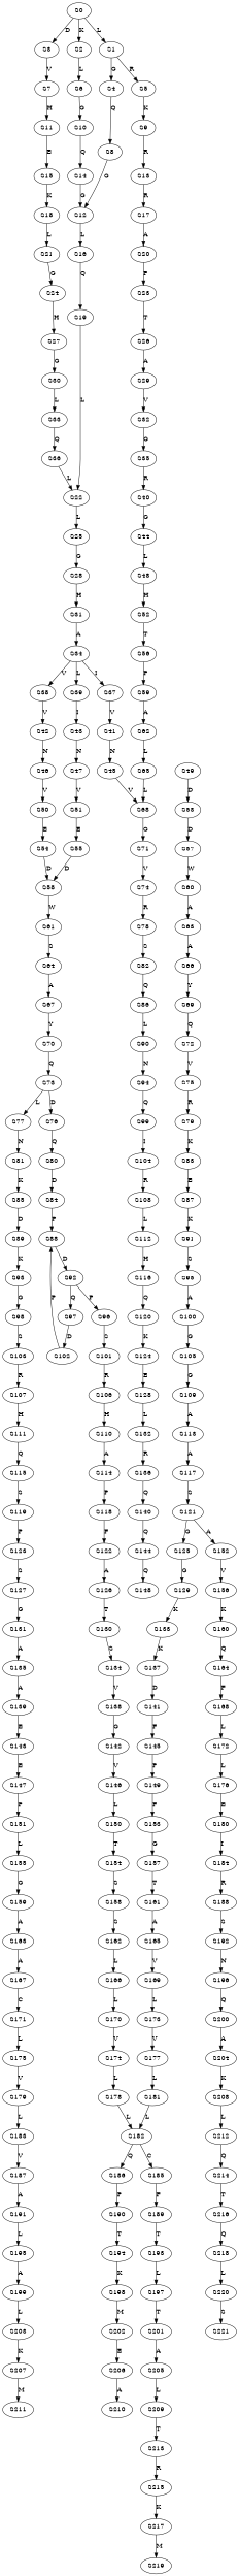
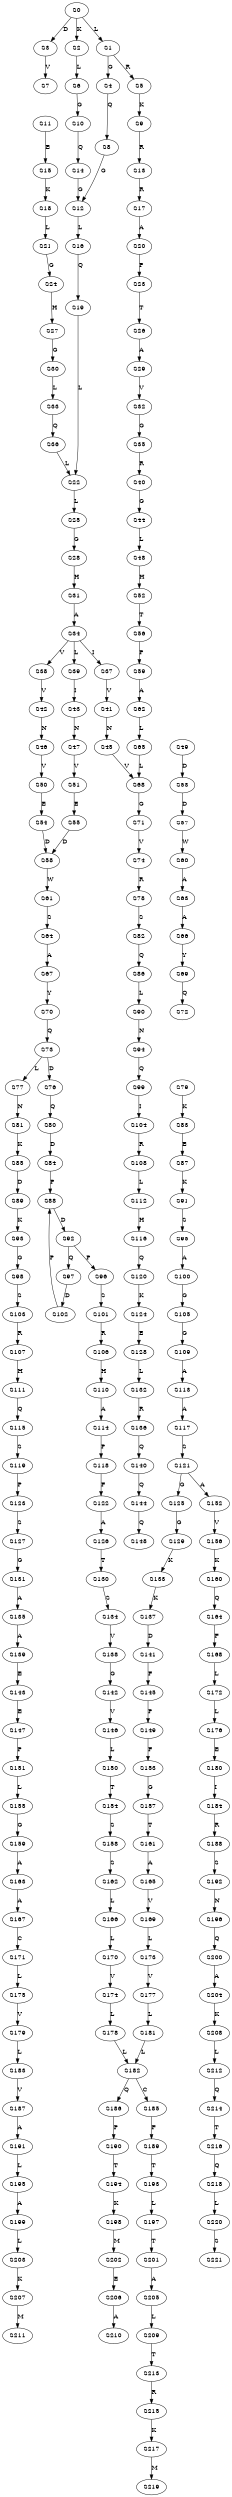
  strict digraph {
    fontname="DejaVu Serif"
    node [fontname="DejaVu Serif"]
    edge [fontname="DejaVu Serif"]
    S0
    S1
    S2
    S3
    S4
    S5
    S6
    S7
    S8
    S9
    S10
    S11
    S12
    S13
    S14
    S15
    S16
    S17
    S18
    S19
    S20
    S21
    S22
    S23
    S24
    S25
    S26
    S27
    S28
    S29
    S30
    S31
    S32
    S33
    S34
    S35
    S36
    S37
    S38
    S39
    S40
    S41
    S42
    S43
    S44
    S45
    S46
    S47
    S48
    S68
    S50
    S51
    S52
    S49
    S53
    S54
    S55
    S56
    S57
    S58
    S59
    S60
    S61
    S62
    S63
    S64
    S65
    S66
    S67
    S69
    S70
    S71
    S72
    S73
    S74
-   S75
    S76
    S77
    S78
    S79
    S80
    S81
    S82
    S83
    S84
    S85
    S86
    S87
    S88
    S89
    S90
    S91
    S92
    S93
    S94
    S95
    S96
    S97
    S98
    S99
    S100
    S101
    S102
    S103
    S104
    S105
    S106
    S107
    S108
    S109
    S110
    S111
    S112
    S113
    S114
    S115
    S116
    S117
    S118
    S119
    S120
    S121
    S122
    S123
    S124
    S125
    S152
    S126
    S127
    S128
    S129
    S130
    S131
    S132
    S133
    S134
    S135
    S136
    S137
    S138
    S139
    S140
    S141
    S142
    S143
    S144
    S145
    S146
    S147
    S148
    S149
    S150
    S151
    S153
    S154
    S155
    S156
    S157
    S158
    S159
    S160
    S161
    S162
    S163
    S164
    S165
    S166
    S167
    S168
    S169
    S170
    S171
    S172
    S173
    S174
    S175
    S176
    S177
    S178
    S179
    S180
    S181
    S182
    S183
    S184
    S185
    S186
    S187
    S188
    S189
    S190
    S191
    S192
    S193
    S194
    S195
    S196
    S197
    S198
    S199
    S200
    S201
    S202
    S203
    S204
    S205
    S206
    S207
    S208
    S209
    S210
    S211
    S212
    S213
    S214
    S215
    S216
    S217
    S218
    S219
    S220
    S221
    S0 -> S1 [label=L]
    S0 -> S2 [label=K]
    S0 -> S3 [label=D]
    S1 -> S4 [label=G]
    S1 -> S5 [label=R]
    S2 -> S6 [label=L]
    S3 -> S7 [label=V]
    S4 -> S8 [label=Q]
    S5 -> S9 [label=K]
    S6 -> S10 [label=G]
-   S7 -> S11 [label=H]
    S8 -> S12 [label=G]
    S9 -> S13 [label=R]
    S10 -> S14 [label=Q]
    S11 -> S15 [label=E]
    S12 -> S16 [label=L]
    S13 -> S17 [label=R]
    S14 -> S12 [label=G]
    S15 -> S18 [label=K]
    S16 -> S19 [label=Q]
    S17 -> S20 [label=A]
    S18 -> S21 [label=L]
    S19 -> S22 [label=L]
    S20 -> S23 [label=P]
    S21 -> S24 [label=G]
    S22 -> S25 [label=L]
    S23 -> S26 [label=T]
    S24 -> S27 [label=H]
    S25 -> S28 [label=G]
    S26 -> S29 [label=A]
    S27 -> S30 [label=G]
    S28 -> S31 [label=H]
    S29 -> S32 [label=V]
    S30 -> S33 [label=L]
    S31 -> S34 [label=A]
    S32 -> S35 [label=G]
    S33 -> S36 [label=Q]
    S34 -> S37 [label=I]
    S34 -> S38 [label=V]
    S34 -> S39 [label=L]
    S35 -> S40 [label=R]
    S36 -> S22 [label=L]
    S37 -> S41 [label=V]
    S38 -> S42 [label=V]
    S39 -> S43 [label=I]
    S40 -> S44 [label=G]
    S41 -> S45 [label=N]
    S42 -> S46 [label=N]
    S43 -> S47 [label=N]
    S44 -> S48 [label=L]
    S45 -> S68 [label=V]
    S46 -> S50 [label=V]
    S47 -> S51 [label=V]
    S48 -> S52 [label=H]
    S68 -> S71 [label=G]
    S50 -> S54 [label=E]
    S51 -> S55 [label=E]
    S52 -> S56 [label=T]
    S49 -> S53 [label=D]
    S53 -> S57 [label=D]
    S54 -> S58 [label=D]
    S55 -> S58 [label=D]
    S56 -> S59 [label=P]
    S57 -> S60 [label=W]
    S58 -> S61 [label=W]
    S59 -> S62 [label=A]
    S60 -> S63 [label=A]
    S61 -> S64 [label=S]
    S62 -> S65 [label=L]
    S63 -> S66 [label=A]
    S64 -> S67 [label=A]
    S65 -> S68 [label=L]
    S66 -> S69 [label=Y]
    S67 -> S70 [label=Y]
    S69 -> S72 [label=Q]
    S70 -> S73 [label=Q]
    S71 -> S74 [label=V]
-   S72 -> S75 [label=V]
    S73 -> S76 [label=D]
    S73 -> S77 [label=L]
    S74 -> S78 [label=R]
-   S75 -> S79 [label=R]
    S76 -> S80 [label=Q]
    S77 -> S81 [label=N]
    S78 -> S82 [label=S]
    S79 -> S83 [label=K]
    S80 -> S84 [label=D]
    S81 -> S85 [label=K]
    S82 -> S86 [label=Q]
    S83 -> S87 [label=E]
    S84 -> S88 [label=P]
    S85 -> S89 [label=D]
    S86 -> S90 [label=L]
    S87 -> S91 [label=K]
    S88 -> S92 [label=D]
    S89 -> S93 [label=K]
    S90 -> S94 [label=N]
    S91 -> S95 [label=S]
    S92 -> S96 [label=P]
    S92 -> S97 [label=Q]
    S93 -> S98 [label=G]
    S94 -> S99 [label=Q]
    S95 -> S100 [label=A]
    S96 -> S101 [label=S]
    S97 -> S102 [label=D]
    S98 -> S103 [label=S]
    S99 -> S104 [label=I]
    S100 -> S105 [label=G]
    S101 -> S106 [label=R]
    S102 -> S88 [label=P]
    S103 -> S107 [label=R]
    S104 -> S108 [label=R]
    S105 -> S109 [label=G]
    S106 -> S110 [label=H]
    S107 -> S111 [label=H]
    S108 -> S112 [label=L]
    S109 -> S113 [label=A]
    S110 -> S114 [label=A]
    S111 -> S115 [label=Q]
    S112 -> S116 [label=H]
    S113 -> S117 [label=A]
    S114 -> S118 [label=P]
    S115 -> S119 [label=S]
    S116 -> S120 [label=Q]
    S117 -> S121 [label=S]
    S118 -> S122 [label=F]
    S119 -> S123 [label=P]
    S120 -> S124 [label=K]
    S121 -> S125 [label=G]
    S121 -> S152 [label=A]
    S122 -> S126 [label=A]
    S123 -> S127 [label=S]
    S124 -> S128 [label=E]
    S125 -> S129 [label=G]
    S152 -> S156 [label=V]
    S126 -> S130 [label=T]
    S127 -> S131 [label=G]
    S128 -> S132 [label=L]
    S129 -> S133 [label=K]
    S130 -> S134 [label=S]
    S131 -> S135 [label=A]
    S132 -> S136 [label=R]
    S133 -> S137 [label=K]
    S134 -> S138 [label=V]
    S135 -> S139 [label=A]
    S136 -> S140 [label=Q]
    S137 -> S141 [label=D]
    S138 -> S142 [label=G]
    S139 -> S143 [label=E]
    S140 -> S144 [label=Q]
    S141 -> S145 [label=F]
    S142 -> S146 [label=V]
    S143 -> S147 [label=E]
    S144 -> S148 [label=Q]
    S145 -> S149 [label=P]
    S146 -> S150 [label=L]
    S147 -> S151 [label=P]
    S149 -> S153 [label=F]
    S150 -> S154 [label=T]
    S151 -> S155 [label=L]
    S153 -> S157 [label=G]
    S154 -> S158 [label=S]
    S155 -> S159 [label=G]
    S156 -> S160 [label=K]
    S157 -> S161 [label=T]
    S158 -> S162 [label=S]
    S159 -> S163 [label=A]
    S160 -> S164 [label=Q]
    S161 -> S165 [label=A]
    S162 -> S166 [label=L]
    S163 -> S167 [label=A]
    S164 -> S168 [label=F]
    S165 -> S169 [label=V]
    S166 -> S170 [label=L]
    S167 -> S171 [label=C]
    S168 -> S172 [label=L]
    S169 -> S173 [label=L]
    S170 -> S174 [label=V]
    S171 -> S175 [label=L]
    S172 -> S176 [label=L]
    S173 -> S177 [label=V]
    S174 -> S178 [label=L]
    S175 -> S179 [label=V]
    S176 -> S180 [label=E]
    S177 -> S181 [label=L]
    S178 -> S182 [label=L]
    S179 -> S183 [label=L]
    S180 -> S184 [label=I]
    S181 -> S182 [label=L]
    S182 -> S185 [label=C]
    S182 -> S186 [label=Q]
    S183 -> S187 [label=V]
    S184 -> S188 [label=R]
    S185 -> S189 [label=F]
    S186 -> S190 [label=P]
    S187 -> S191 [label=A]
    S188 -> S192 [label=S]
    S189 -> S193 [label=T]
    S190 -> S194 [label=T]
    S191 -> S195 [label=L]
    S192 -> S196 [label=N]
    S193 -> S197 [label=L]
    S194 -> S198 [label=K]
    S195 -> S199 [label=A]
    S196 -> S200 [label=Q]
    S197 -> S201 [label=T]
    S198 -> S202 [label=M]
    S199 -> S203 [label=L]
    S200 -> S204 [label=A]
    S201 -> S205 [label=A]
    S202 -> S206 [label=E]
    S203 -> S207 [label=K]
    S204 -> S208 [label=K]
    S205 -> S209 [label=L]
    S206 -> S210 [label=A]
    S207 -> S211 [label=M]
    S208 -> S212 [label=L]
    S209 -> S213 [label=T]
    S212 -> S214 [label=Q]
    S213 -> S215 [label=R]
    S214 -> S216 [label=T]
    S215 -> S217 [label=K]
    S216 -> S218 [label=Q]
    S217 -> S219 [label=M]
    S218 -> S220 [label=L]
    S220 -> S221 [label=S]
  }
